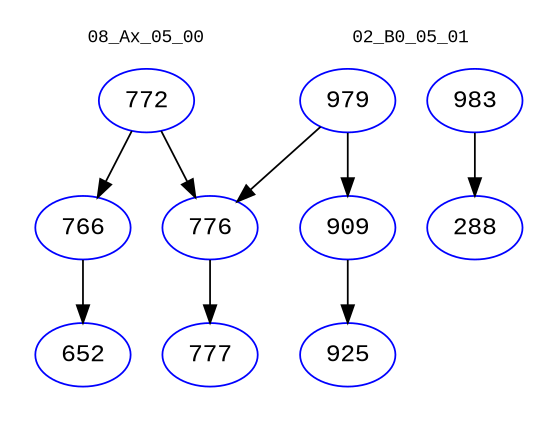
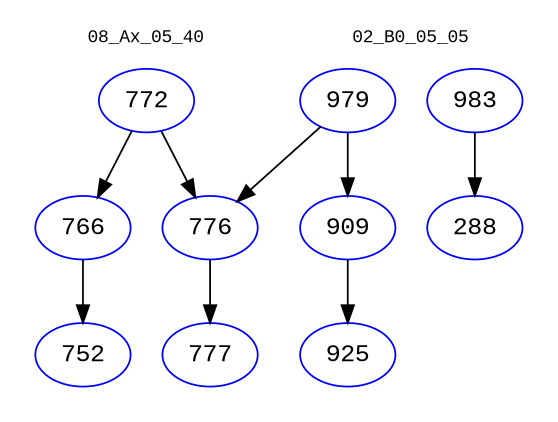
  digraph {
    fontname="Liberation Mono"
    node [color=blue fontname="Liberation Mono"]
    edge [color=black fontname="Liberation Mono"]
    n1 [label=772]
    n2 [label=766]
    n3 [label=776]
-   n4 [label=652]
+   n4 [label=752]
    n5 [label=777]
    n6 [label=979]
    n7 [label=909]
    n8 [label=983]
    n9 [label=925]
    n10 [label=288]
    subgraph cluster_1 {
      color=white
      fontsize=10
-     label="08_Ax_05_00"
+     label="08_Ax_05_40"
      n1
      n2
      n3
      n4
      n5
    }
    subgraph cluster_2 {
      color=white
      fontsize=10
-     label="02_B0_05_01"
+     label="02_B0_05_05"
      n6
      n7
      n8
      n9
      n10
    }
    n1 -> n2
    n1 -> n3
    n2 -> n4
    n3 -> n5
    n6 -> n3
    n6 -> n7
    n7 -> n9
    n8 -> n10
  }
